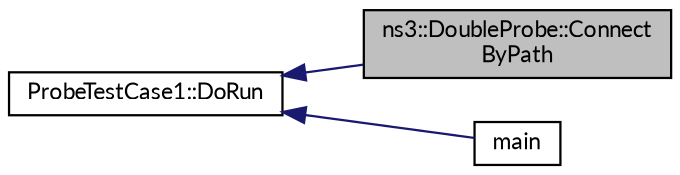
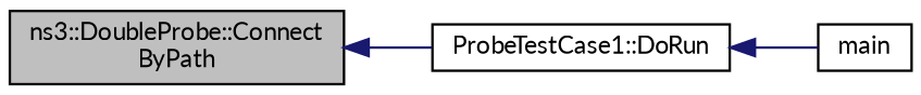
  digraph {
    fontname=Lato
    rankdir=LR
    node [color=black fillcolor=white fontname=Lato fontsize=10 shape=record style=filled]
    edge [color=midnightblue dir=back fontname=Lato fontsize=10 labelfontname=Helvetica labelfontsize=10 style=solid]
    n1 [fillcolor=grey75 fontcolor=black height=0.2 label="ns3::DoubleProbe::Connect\lByPath" width=0.4]
    n2 [height=0.2 label="ProbeTestCase1::DoRun" width=0.4]
    n3 [height=0.2 label=main width=0.4]
-   n2 -> n1
+   n1 -> n2
    n2 -> n3
  }
